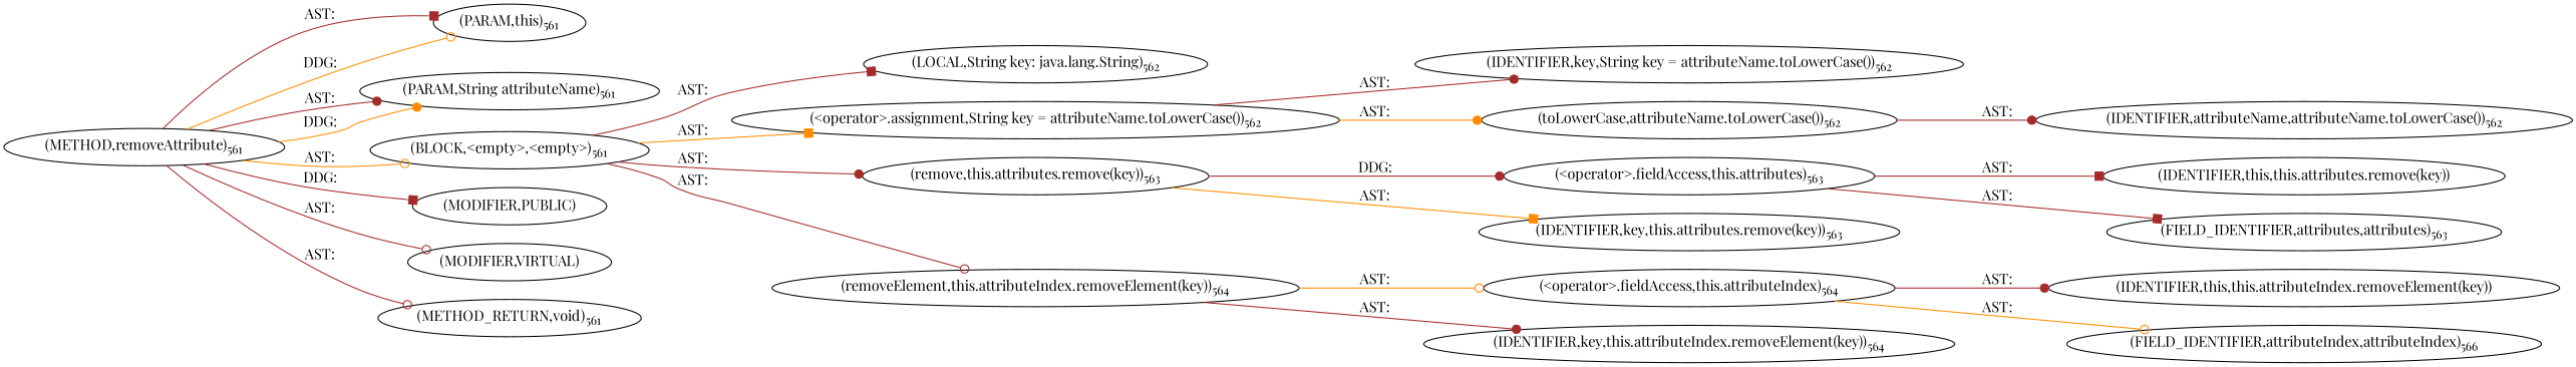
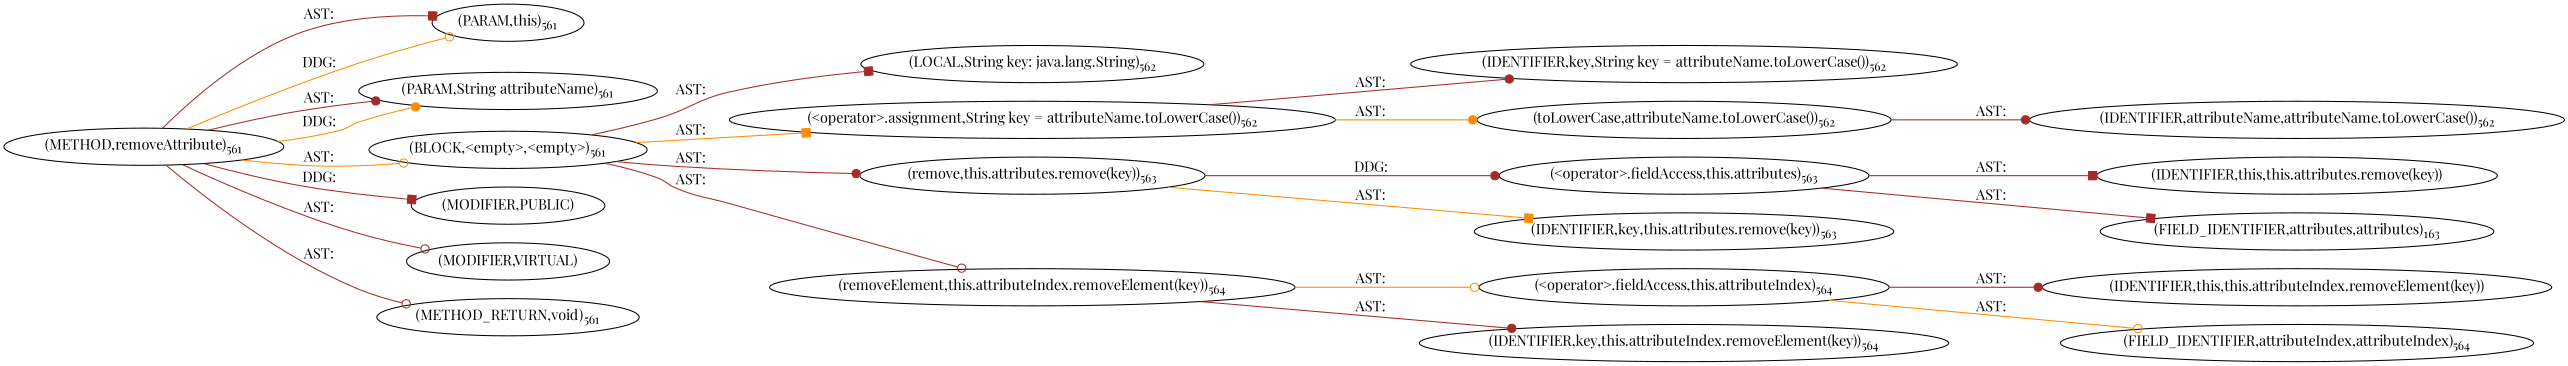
  digraph {
    fontname="Playfair Display"
    rankdir=LR
    node [fontname="Playfair Display"]
    edge [arrowhead=dot color=brown fontname="Playfair Display"]
    n1 [label=<(METHOD,removeAttribute)<SUB>561</SUB>>]
    n2 [label=<(PARAM,this)<SUB>561</SUB>>]
    n3 [label=<(PARAM,String attributeName)<SUB>561</SUB>>]
    n4 [label=<(BLOCK,&lt;empty&gt;,&lt;empty&gt;)<SUB>561</SUB>>]
    n5 [label=<(MODIFIER,PUBLIC)>]
    n6 [label=<(MODIFIER,VIRTUAL)>]
    n7 [label=<(METHOD_RETURN,void)<SUB>561</SUB>>]
    n8 [label=<(LOCAL,String key: java.lang.String)<SUB>562</SUB>>]
    n9 [label=<(&lt;operator&gt;.assignment,String key = attributeName.toLowerCase())<SUB>562</SUB>>]
    n10 [label=<(remove,this.attributes.remove(key))<SUB>563</SUB>>]
    n11 [label=<(removeElement,this.attributeIndex.removeElement(key))<SUB>564</SUB>>]
    n12 [label=<(IDENTIFIER,key,String key = attributeName.toLowerCase())<SUB>562</SUB>>]
    n13 [label=<(toLowerCase,attributeName.toLowerCase())<SUB>562</SUB>>]
    n14 [label=<(&lt;operator&gt;.fieldAccess,this.attributes)<SUB>563</SUB>>]
    n15 [label=<(IDENTIFIER,key,this.attributes.remove(key))<SUB>563</SUB>>]
    n16 [label=<(&lt;operator&gt;.fieldAccess,this.attributeIndex)<SUB>564</SUB>>]
    n17 [label=<(IDENTIFIER,key,this.attributeIndex.removeElement(key))<SUB>564</SUB>>]
    n18 [label=<(IDENTIFIER,attributeName,attributeName.toLowerCase())<SUB>562</SUB>>]
    n19 [label=<(IDENTIFIER,this,this.attributes.remove(key))>]
-   n20 [label=<(FIELD_IDENTIFIER,attributes,attributes)<SUB>563</SUB>>]
+   n20 [label=<(FIELD_IDENTIFIER,attributes,attributes)<SUB>163</SUB>>]
    n21 [label=<(IDENTIFIER,this,this.attributeIndex.removeElement(key))>]
-   n22 [label=<(FIELD_IDENTIFIER,attributeIndex,attributeIndex)<SUB>566</SUB>>]
+   n22 [label=<(FIELD_IDENTIFIER,attributeIndex,attributeIndex)<SUB>564</SUB>>]
    n1 -> n2 [arrowhead=box label="AST: "]
    n1 -> n2 [arrowhead=odot color=darkorange label="DDG: "]
    n1 -> n3 [label="AST: "]
    n1 -> n3 [color=darkorange label="DDG: "]
    n1 -> n4 [arrowhead=odot color=darkorange label="AST: "]
    n1 -> n5 [arrowhead=box label="DDG: "]
    n1 -> n6 [arrowhead=odot label="AST: "]
    n1 -> n7 [arrowhead=odot label="AST: "]
    n4 -> n8 [arrowhead=box label="AST: "]
    n4 -> n9 [arrowhead=box color=darkorange label="AST: "]
    n4 -> n10 [label="AST: "]
    n4 -> n11 [arrowhead=odot label="AST: "]
    n9 -> n12 [label="AST: "]
    n9 -> n13 [color=darkorange label="AST: "]
    n10 -> n14 [label="DDG: "]
    n10 -> n15 [arrowhead=box color=darkorange label="AST: "]
    n11 -> n16 [arrowhead=odot color=darkorange label="AST: "]
    n11 -> n17 [label="AST: "]
    n13 -> n18 [label="AST: "]
    n14 -> n19 [arrowhead=box label="AST: "]
    n14 -> n20 [arrowhead=box label="AST: "]
    n16 -> n21 [label="AST: "]
    n16 -> n22 [arrowhead=odot color=darkorange label="AST: "]
  }
